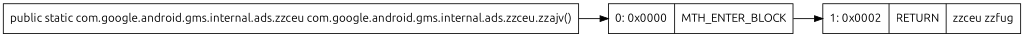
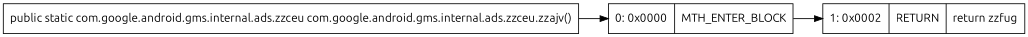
  digraph {
    rankdir=LR
    fontname=Ubuntu
    node [shape=record fontname=Ubuntu]
    edge [style=solid fontname=Ubuntu]
    n1 [label="{0\:\ 0x0000|MTH_ENTER_BLOCK\l}"]
-   n2 [label="{1\:\ 0x0002|RETURN\l|zzceu zzfug\l}"]
+   n2 [label="{1\:\ 0x0002|RETURN\l|return zzfug\l}"]
    n3 [label="{public static com.google.android.gms.internal.ads.zzceu com.google.android.gms.internal.ads.zzceu.zzajv() }"]
    n1 -> n2
    n3 -> n1
  }
